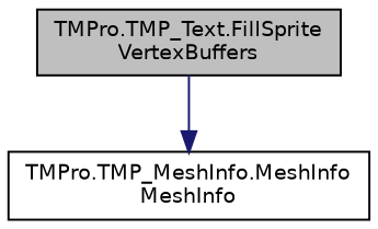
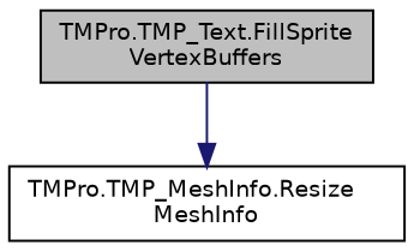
  digraph {
    rankdir=TB
    node [color=black fontname=Helvetica fontsize=10 shape=record style=filled]
    n1 [fillcolor=grey75 fontcolor=black height=0.2 label="TMPro.TMP_Text.FillSprite\lVertexBuffers" width=0.4]
-   n2 [fillcolor=white height=0.2 label="TMPro.TMP_MeshInfo.MeshInfo\lMeshInfo" width=0.4]
+   n2 [fillcolor=white height=0.2 label="TMPro.TMP_MeshInfo.Resize\lMeshInfo" width=0.4]
    n1 -> n2 [color=midnightblue fontname=Helvetica fontsize=10 labelfontname=Helvetica labelfontsize=10 style=solid]
  }
